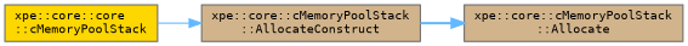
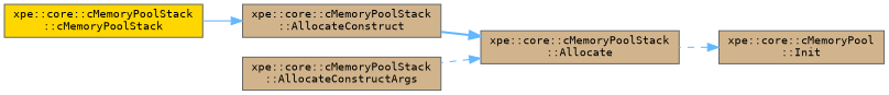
  digraph {
    fontname="DejaVu Sans Mono"
    rankdir=RL
    node [color=grey40 fillcolor=tan fontname="DejaVu Sans Mono" fontsize=10 shape=box style=filled]
    edge [color=steelblue1 dir=back fontname="DejaVu Sans Mono" fontsize=10 labelfontname=Helvetica labelfontsize=10 style=dashed]
+   n1 [color=gray40 fontcolor=black height=0.2 label="xpe::core::cMemoryPool\l::Init" width=0.4]
    n2 [height=0.2 label="xpe::core::cMemoryPoolStack\l::Allocate" width=0.4]
    n3 [height=0.2 label="xpe::core::cMemoryPoolStack\l::AllocateConstruct" width=0.4]
-   n5 [fillcolor=gold height=0.2 label="xpe::core::core\l::cMemoryPoolStack" width=0.4]
+   n4 [height=0.2 label="xpe::core::cMemoryPoolStack\l::AllocateConstructArgs" width=0.4]
+   n5 [fillcolor=gold height=0.2 label="xpe::core::cMemoryPoolStack\l::cMemoryPoolStack" width=0.4]
+   n1 -> n2
    n2 -> n3 [style=bold]
+   n2 -> n4
    n3 -> n5 [style=solid]
  }
